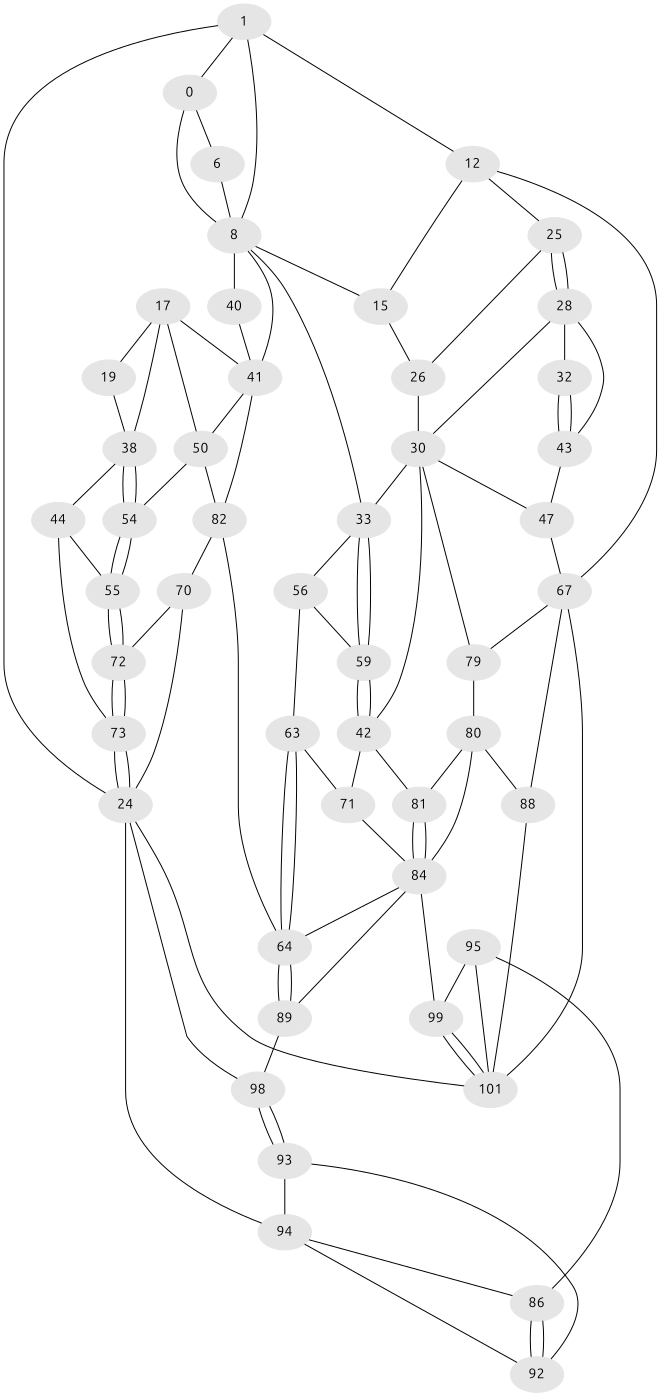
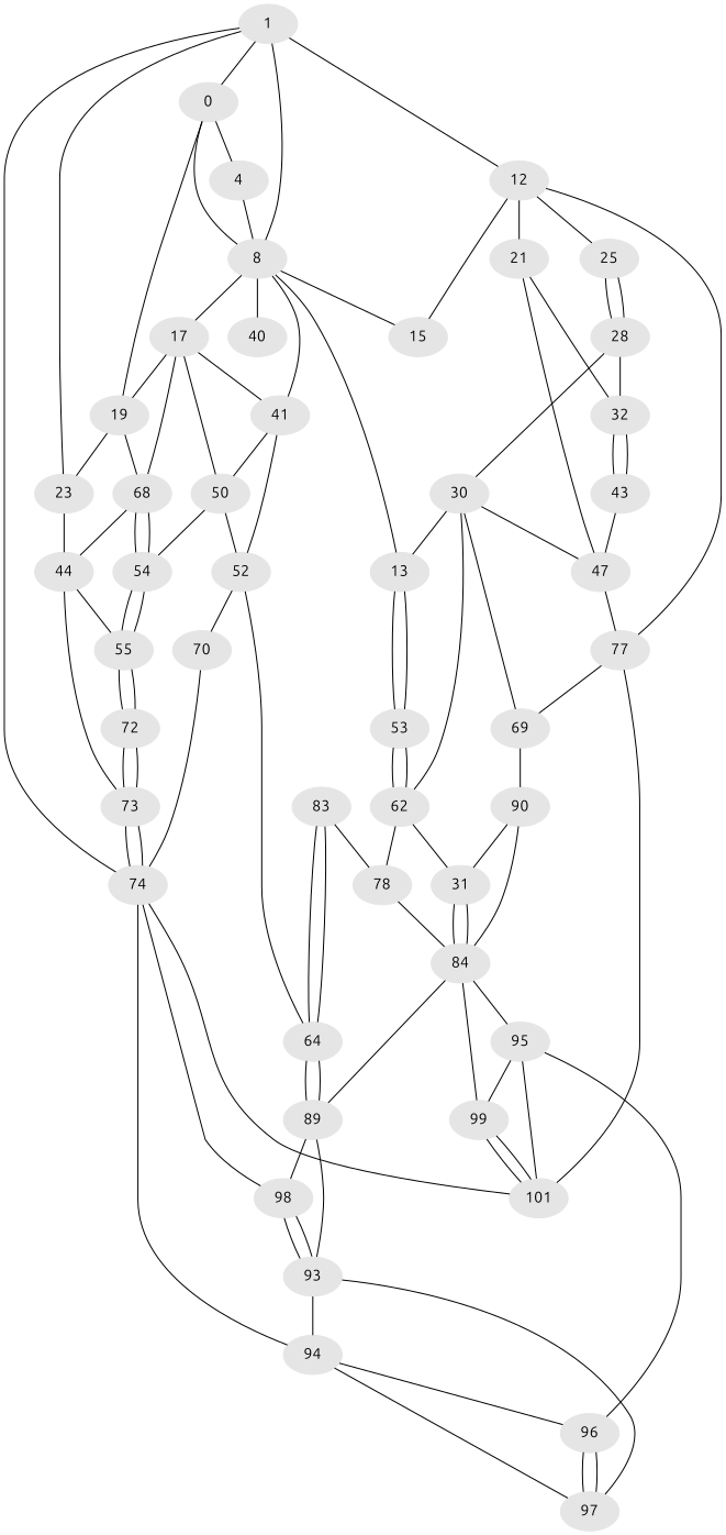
  graph {
    fontname=Ubuntu
    node [color=gray90 fontname=Ubuntu style=filled]
    edge [fontname=Ubuntu]
    1 [super="+7+2"]
    n2 [label=0 super="+5"]
    8 [super="+9+16"]
    12 [super="+14+13"]
-   74 [super="+75+82" label=24]
-   6
+   23
+   74 [super="+75+82"]
+   6 [label=4]
    19 [super="+24"]
    15
    17 [super="+18+36"]
-   33 [super="+34"]
+   33 [super="+34" label=13]
    40
    41 [super="+42+49"]
+   21 [super="+22"]
    25
-   67 [super="+68"]
+   67 [super="+68" label=77]
    44 [super="+45"]
    101 [super="+102"]
    n19 [label=98]
    94 [super="+103"]
-   38 [super="+39"]
-   26
+   38 [super="+39" label=68]
    50 [super="+53"]
-   56 [super="+60"]
-   59
-   52 [super="+58" label=82]
+   59 [label=53]
+   52 [super="+58"]
    32
    47 [super="+48"]
    28 [super="+29"]
-   79
-   88
+   79 [label=69]
    30 [super="+61+31"]
    54
    43
    55
    73
-   62 [super="+77" label=42]
-   78 [label=71]
-   81
-   80 [super="+86"]
-   63
+   62 [super="+77"]
+   78
+   81 [label=31]
+   80 [super="+86" label=90]
+   63 [label=83]
    64
    70 [super="+71"]
    72
    89 [super="+90"]
    84 [super="+85+87"]
    93 [super="+98"]
-   97 [label=92]
-   96 [label=86]
+   97
+   96
    95 [super="+100"]
    99
    1 -- n2
    1 -- 8
    1 -- 12 [weight=2]
+   1 -- 23
    1 -- 74
    n2 -- 8
    n2 -- 6
+   n2 -- 19
    8 -- 15
+   8 -- 17
    8 -- 33
    8 -- 40 [weight=2]
    8 -- 41
    12 -- 15
+   12 -- 21 [weight=2]
    12 -- 25
    12 -- 67
+   23 -- 44
    74 -- 101
    74 -- n19
    74 -- 94 [weight=2]
    6 -- 8
+   19 -- 23
    19 -- 38
-   15 -- 26
    17 -- 19 [weight=2]
    17 -- 41
    17 -- 38
    17 -- 50
-   33 -- 56
    33 -- 59
    33 -- 59
-   40 -- 41
    41 -- 50
    41 -- 52
-   25 -- 26
+   21 -- 32
+   21 -- 47
    25 -- 28
    25 -- 28
    67 -- 101 [weight=2]
    67 -- 79
-   67 -- 88
    44 -- 55
    44 -- 73
    n19 -- 93
    n19 -- 93
    94 -- 97
    94 -- 96
    38 -- 44
    38 -- 54
    38 -- 54
-   26 -- 30
    50 -- 52
    50 -- 54
-   56 -- 59
-   56 -- 63
    59 -- 62
    59 -- 62
    52 -- 64
    52 -- 70
    32 -- 43
    32 -- 43
    47 -- 67
    28 -- 32
    28 -- 30
-   28 -- 43
    79 -- 80
-   88 -- 101
    30 -- 33
    30 -- 47
    30 -- 79
    30 -- 62
    54 -- 55
    54 -- 55
    43 -- 47
    55 -- 72
    55 -- 72
    73 -- 74
    73 -- 74
    62 -- 78
    62 -- 81
    78 -- 84
    81 -- 84
    81 -- 84
-   80 -- 88
    80 -- 81
    80 -- 84
    63 -- 78
    63 -- 64
    63 -- 64
    64 -- 89
    64 -- 89
    70 -- 74 [weight=2]
-   70 -- 72
    72 -- 73
    72 -- 73
    89 -- n19
+   89 -- 93
    84 -- 89
-   84 -- 64
+   84 -- 95
    84 -- 99
    93 -- 94
    93 -- 97
    96 -- 97
    96 -- 97
    95 -- 101
    95 -- 96
    95 -- 99
    99 -- 101
    99 -- 101
  }
